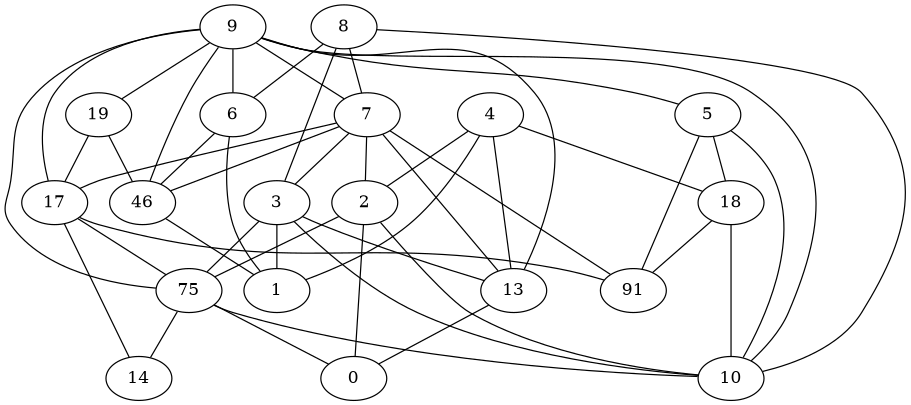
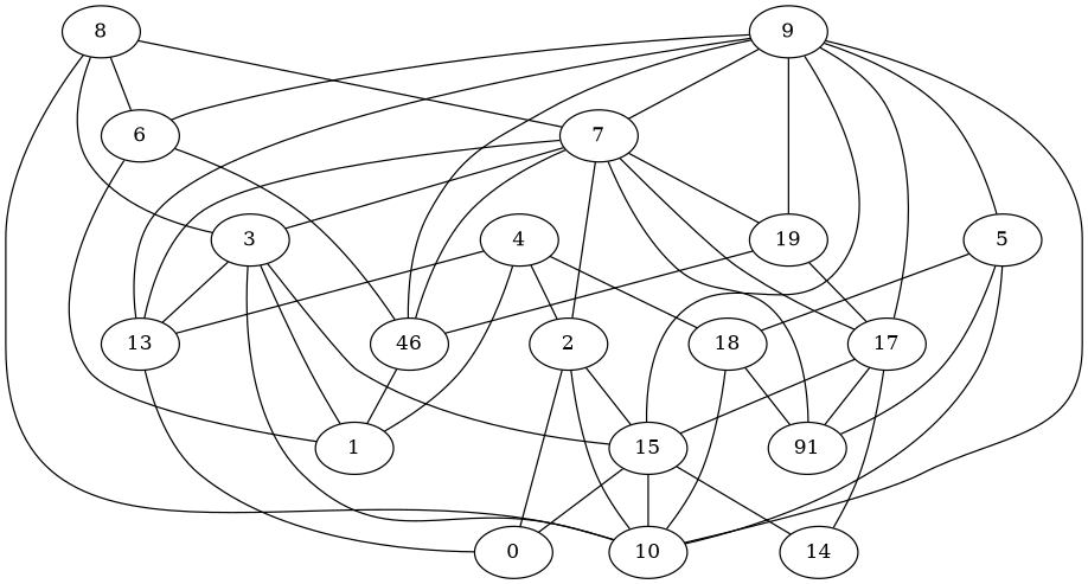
  digraph {
    edge [color=black dir=none]
    2
    1
-   15 [label=75]
+   15
    10
    0
    14
    13
    3
    n9 [label=46]
    8
    7
    6
    n13 [label=91]
    19
    17
    9
    5
    18
    4
    subgraph sub_1 {
      2
      1
      15
      10
      0
      14
      13
      3
      n9
      8
      7
      6
      n13
      19
      17
      9
      5
      18
      4
    }
    2 -> 15
    2 -> 10
    2 -> 0
    15 -> 10
    15 -> 0
    15 -> 14
    13 -> 0
    3 -> 1
    3 -> 15
    3 -> 10
    3 -> 13
    n9 -> 1
    8 -> 10
    8 -> 3
    8 -> 7
    8 -> 6
    7 -> 2
    7 -> 13
    7 -> 3
    7 -> n9
    7 -> n13
+   7 -> 19
    7 -> 17
    6 -> 1
    6 -> n9
    19 -> n9
    19 -> 17
    17 -> 15
    17 -> 14
    17 -> n13
    9 -> 15
    9 -> 10
    9 -> 13
    9 -> n9
    9 -> 7
    9 -> 6
    9 -> 19
    9 -> 17
    9 -> 5
    5 -> 10
    5 -> n13
    5 -> 18
    18 -> 10
    18 -> n13
    4 -> 2
    4 -> 1
    4 -> 13
    4 -> 18
  }
